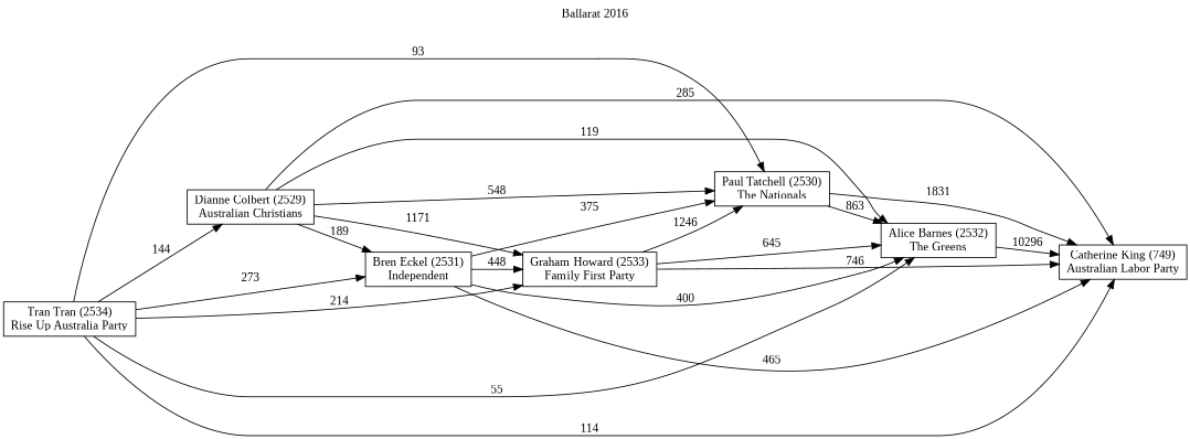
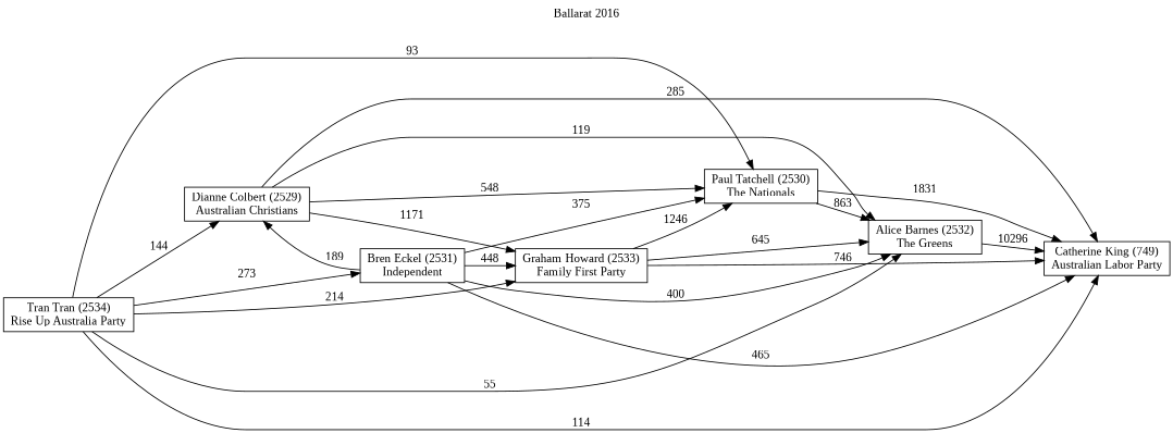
  digraph {
    fontname="Liberation Serif"
    label="Ballarat 2016"
    labelloc=t
    mclimit=10
    rankdir=LR
    node [fontname="Liberation Serif" shape=box]
    edge [fontname="Liberation Serif"]
    n1 [label="Dianne Colbert (2529)\nAustralian Christians"]
    n2 [label="Graham Howard (2533)\nFamily First Party"]
    n3 [label="Paul Tatchell (2530)\nThe Nationals"]
    n4 [label="Catherine King (749)\nAustralian Labor Party"]
    n5 [label="Alice Barnes (2532)\nThe Greens"]
    n6 [label="Bren Eckel (2531)\nIndependent"]
    n7 [label="Tran Tran (2534)\nRise Up Australia Party"]
    n1 -> n2 [label=1171]
    n1 -> n3 [label=548]
    n1 -> n4 [label=285]
    n1 -> n5 [label=119]
    n2 -> n3 [label=1246]
    n2 -> n4 [label=746]
    n2 -> n5 [label=645]
    n3 -> n4 [label=1831]
    n3 -> n5 [label=863]
    n5 -> n4 [label=10296]
-   n1 -> n6 [label=189]
+   n6 -> n1 [label=189]
    n6 -> n2 [label=448]
    n6 -> n3 [label=375]
    n6 -> n4 [label=465]
    n6 -> n5 [label=400]
    n7 -> n1 [label=144]
    n7 -> n2 [label=214]
    n7 -> n3 [label=93]
    n7 -> n4 [label=114]
    n7 -> n5 [label=55]
    n7 -> n6 [label=273]
  }
